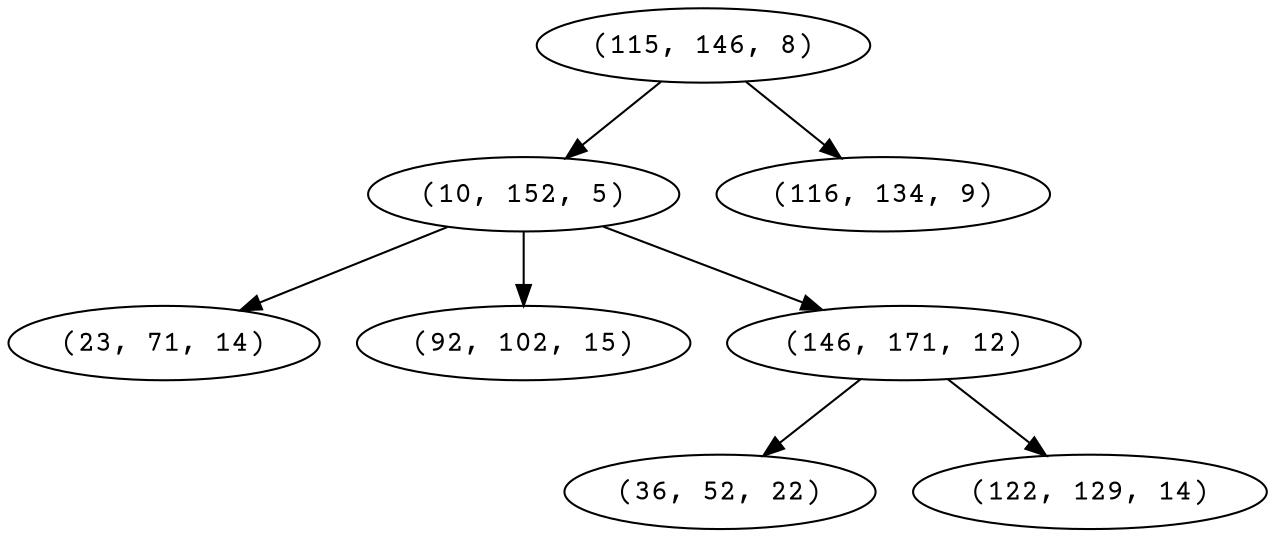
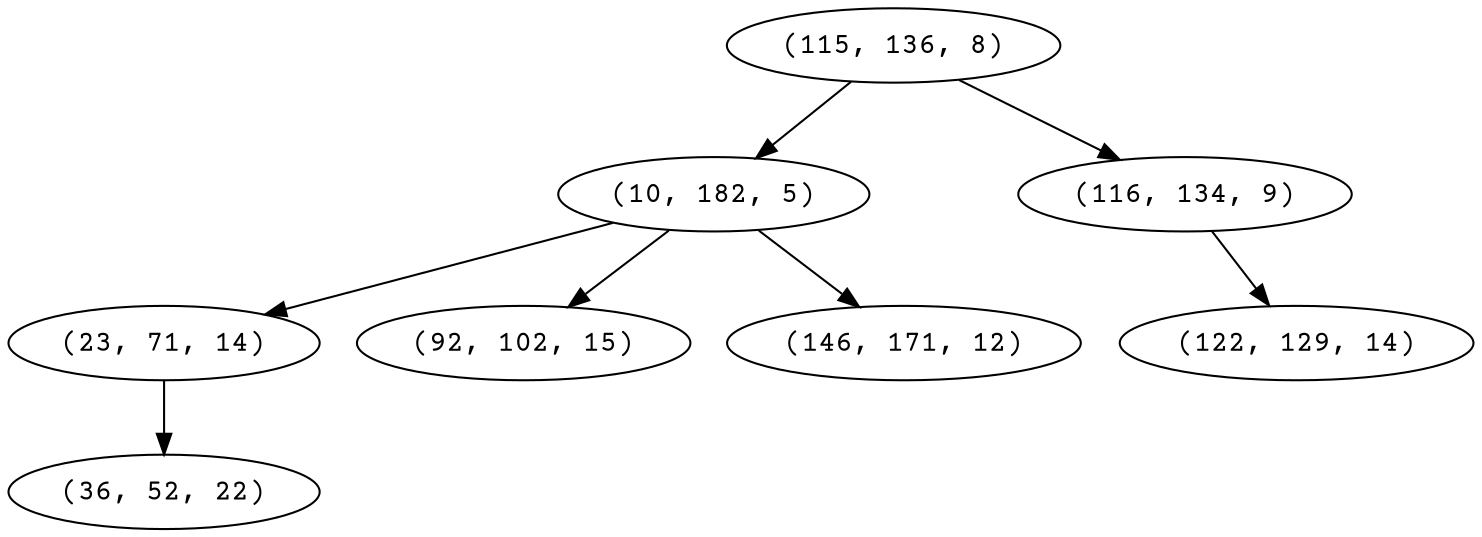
  digraph {
    fontname="Courier Prime"
    node [fontname="Courier Prime"]
    edge [fontname="Courier Prime"]
-   "(10, 182, 5)" [label="(10, 152, 5)"]
+   "(10, 182, 5)"
    "(23, 71, 14)"
    n3 [label="(92, 102, 15)"]
    "(146, 171, 12)"
    n5 [label="(36, 52, 22)"]
-   "(115, 136, 8)" [label="(115, 146, 8)"]
+   "(115, 136, 8)"
    "(116, 134, 9)"
    "(122, 129, 14)"
    "(10, 182, 5)" -> "(23, 71, 14)"
    "(10, 182, 5)" -> n3
    "(10, 182, 5)" -> "(146, 171, 12)"
-   "(146, 171, 12)" -> n5
+   "(23, 71, 14)" -> n5
    "(115, 136, 8)" -> "(10, 182, 5)"
    "(115, 136, 8)" -> "(116, 134, 9)"
-   "(146, 171, 12)" -> "(122, 129, 14)"
+   "(116, 134, 9)" -> "(122, 129, 14)"
  }
